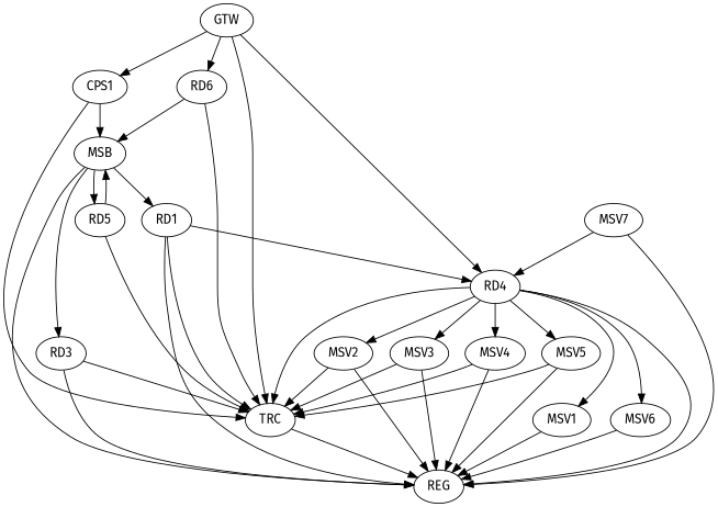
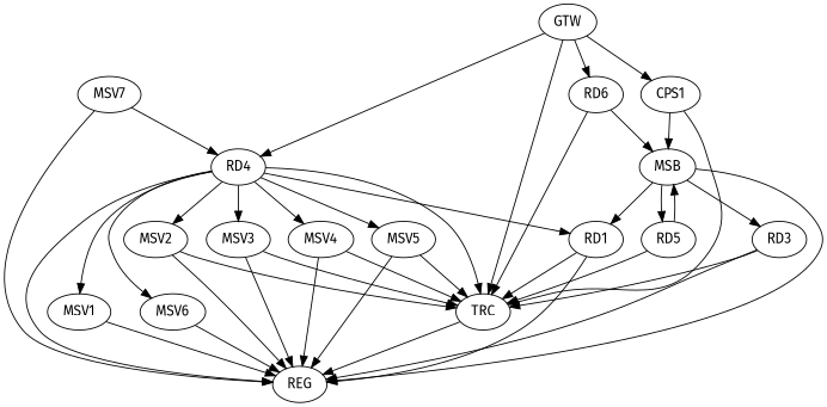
  strict digraph {
    fontname="Fira Sans"
    node [fontname="Fira Sans"]
    edge [fontname="Fira Sans"]
    n1 [label=RD1]
    n2 [label=REG]
    n3 [label=TRC]
    n4 [label=MSB]
    n5 [label=RD3]
    n6 [label=RD5]
    n7 [label=RD4]
    n8 [label=MSV1]
    n9 [label=MSV2]
    n10 [label=MSV3]
    n11 [label=MSV4]
    n12 [label=MSV5]
    n13 [label=MSV6]
    n14 [label=MSV7]
    n15 [label=RD6]
    n16 [label=CPS1]
    n17 [label=GTW]
    n1 -> n2
    n1 -> n3
    n3 -> n2
    n4 -> n1
    n4 -> n2
    n4 -> n5
    n4 -> n6
    n5 -> n2
    n5 -> n3
    n6 -> n3
    n6 -> n4
-   n1 -> n7
+   n7 -> n1
    n7 -> n2
    n7 -> n3
    n7 -> n8
    n7 -> n9
    n7 -> n10
    n7 -> n11
    n7 -> n12
    n7 -> n13
    n8 -> n2
    n9 -> n2
    n9 -> n3
    n10 -> n2
    n10 -> n3
    n11 -> n2
    n11 -> n3
    n12 -> n2
    n12 -> n3
    n13 -> n2
    n14 -> n2
    n14 -> n7
    n15 -> n3
    n15 -> n4
    n16 -> n3
    n16 -> n4
    n17 -> n3
    n17 -> n7
    n17 -> n15
    n17 -> n16
  }
